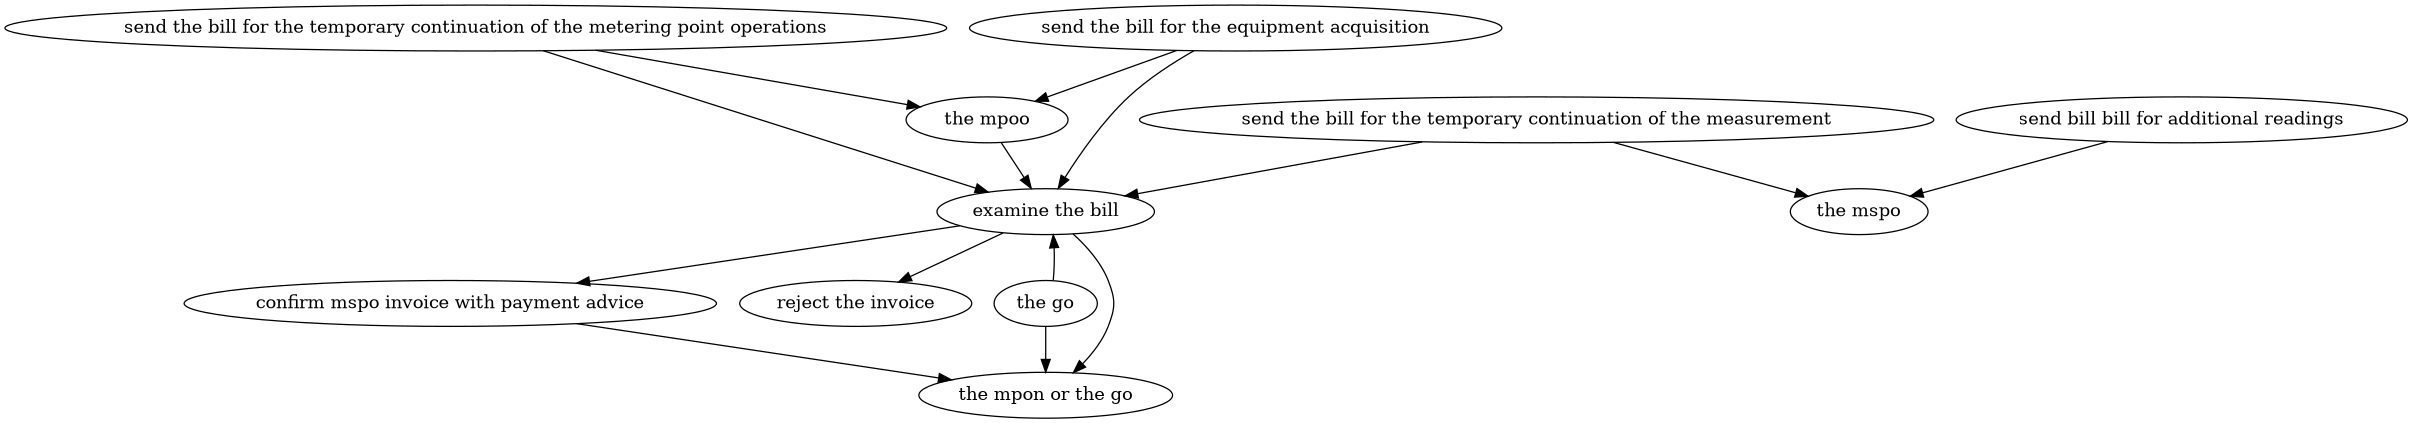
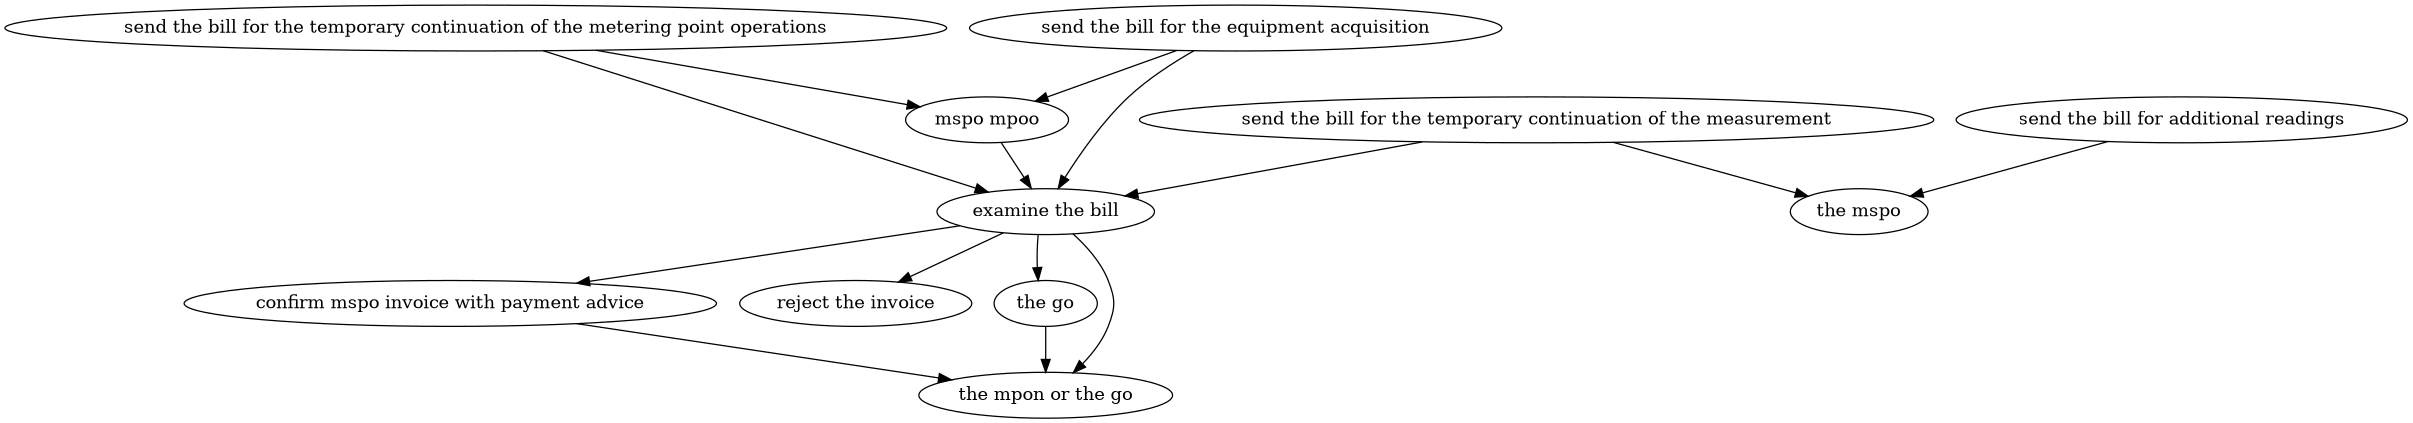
  strict digraph {
    edge [attrs="{'type': 'actor performer', 'label': 'actor performer'}"]
    "send the bill for the temporary continuation of the metering point operations" [attrs="{'type': 'Activity', 'label': 'send the bill for the temporary continuation of the metering point operations'}"]
    "examine the bill" [attrs="{'type': 'Activity', 'label': 'examine the bill'}"]
-   "the mpoo" [attrs="{'type': 'Actor', 'label': 'the mpoo'}"]
+   "the mpoo" [attrs="{'type': 'Actor', 'label': 'the mpoo'}" label="mspo mpoo"]
    n4 [attrs="{'type': 'Activity', 'label': 'confirm the invoice with payment advice'}" label="confirm mspo invoice with payment advice"]
    "reject the invoice" [attrs="{'type': 'Activity', 'label': 'reject the invoice'}"]
    "the go" [attrs="{'type': 'Actor', 'label': 'the go'}"]
    "the mpon or the go" [attrs="{'type': 'Actor', 'label': 'the mpon or the go'}"]
    "send the bill for the temporary continuation of the measurement" [attrs="{'type': 'Activity', 'label': 'send the bill for the temporary continuation of the measurement'}"]
    "the mspo" [attrs="{'type': 'Actor', 'label': 'the mspo'}"]
-   "send the bill for additional readings" [attrs="{'type': 'Activity', 'label': 'send the bill for additional readings'}" label="send bill bill for additional readings"]
+   "send the bill for additional readings" [attrs="{'type': 'Activity', 'label': 'send the bill for additional readings'}"]
    "send the bill for the equipment acquisition" [attrs="{'type': 'Activity', 'label': 'send the bill for the equipment acquisition'}"]
    "send the bill for the temporary continuation of the metering point operations" -> "examine the bill" [attrs="{'type': 'flow', 'label': 'flow'}"]
    "send the bill for the temporary continuation of the metering point operations" -> "the mpoo"
    "examine the bill" -> n4 [attrs="{'type': 'flow', 'label': 'flow'}"]
    "examine the bill" -> "reject the invoice" [attrs="{'type': 'flow', 'label': 'flow'}"]
-   "the go" -> "examine the bill"
+   "examine the bill" -> "the go"
    "examine the bill" -> "the mpon or the go"
    "the mpoo" -> "examine the bill" [attrs="{'type': 'flow', 'label': 'flow'}"]
    n4 -> "the mpon or the go"
    "the go" -> "the mpon or the go"
    "send the bill for the temporary continuation of the measurement" -> "examine the bill" [attrs="{'type': 'flow', 'label': 'flow'}"]
    "send the bill for the temporary continuation of the measurement" -> "the mspo"
    "send the bill for additional readings" -> "the mspo"
    "send the bill for the equipment acquisition" -> "examine the bill" [attrs="{'type': 'flow', 'label': 'flow'}"]
    "send the bill for the equipment acquisition" -> "the mpoo"
  }
